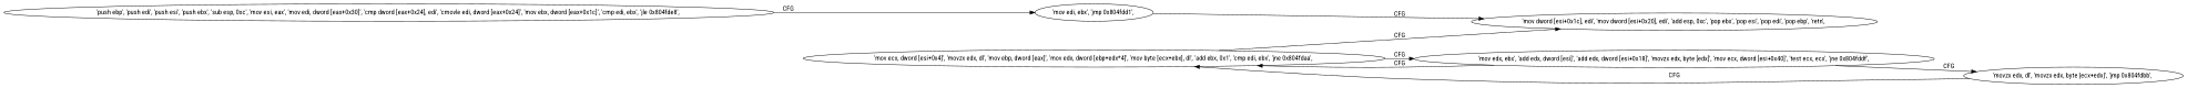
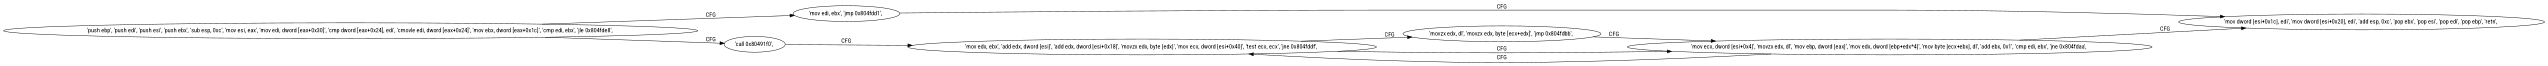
  digraph {
    rankdir=LR
    fontname="Roboto Condensed"
    node [fontname="Roboto Condensed"]
    edge [fontname="Roboto Condensed"]
    n1 [label="'push ebp', 'push edi', 'push esi', 'push ebx', 'sub esp, 0xc', 'mov esi, eax', 'mov edi, dword [eax+0x30]', 'cmp dword [eax+0x24], edi', 'cmovle edi, dword [eax+0x24]', 'mov ebx, dword [eax+0x1c]', 'cmp edi, ebx', 'jle 0x804fde8', "]
    n2 [label="'mov edi, ebx', 'jmp 0x804fdd1', "]
+   n3 [label="'call 0x80491f0', "]
    n4 [label="'mov dword [esi+0x1c], edi', 'mov dword [esi+0x20], edi', 'add esp, 0xc', 'pop ebx', 'pop esi', 'pop edi', 'pop ebp', 'retn', "]
    n5 [label="'mov edx, ebx', 'add edx, dword [esi]', 'add edx, dword [esi+0x18]', 'movzx edx, byte [edx]', 'mov ecx, dword [esi+0x40]', 'test ecx, ecx', 'jne 0x804fddf', "]
    n6 [label="'movzx edx, dl', 'movzx edx, byte [ecx+edx]', 'jmp 0x804fdbb', "]
    n7 [label="'mov ecx, dword [esi+0x4]', 'movzx edx, dl', 'mov ebp, dword [eax]', 'mov edx, dword [ebp+edx*4]', 'mov byte [ecx+ebx], dl', 'add ebx, 0x1', 'cmp edi, ebx', 'jne 0x804fdaa', "]
    n1 -> n2 [label=CFG]
+   n1 -> n3 [label=CFG]
    n2 -> n4 [label=CFG]
+   n3 -> n5 [label=CFG]
    n5 -> n6 [label=CFG]
    n5 -> n7 [label=CFG]
    n6 -> n7 [label=CFG]
    n7 -> n4 [label=CFG]
    n7 -> n5 [label=CFG]
  }
